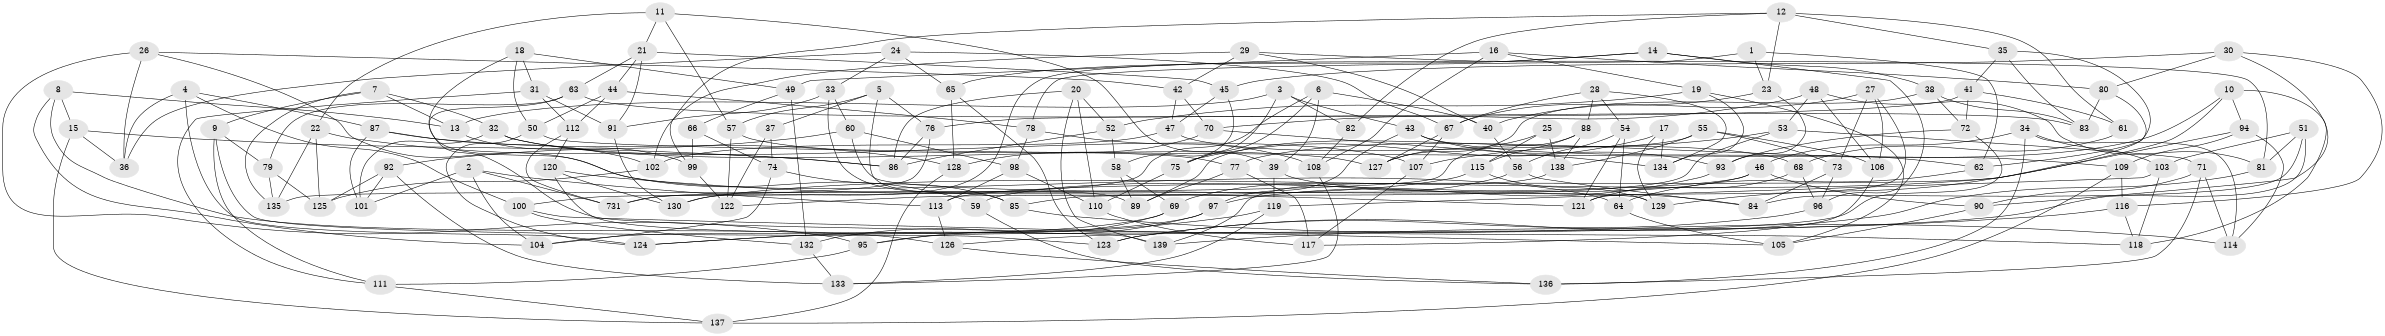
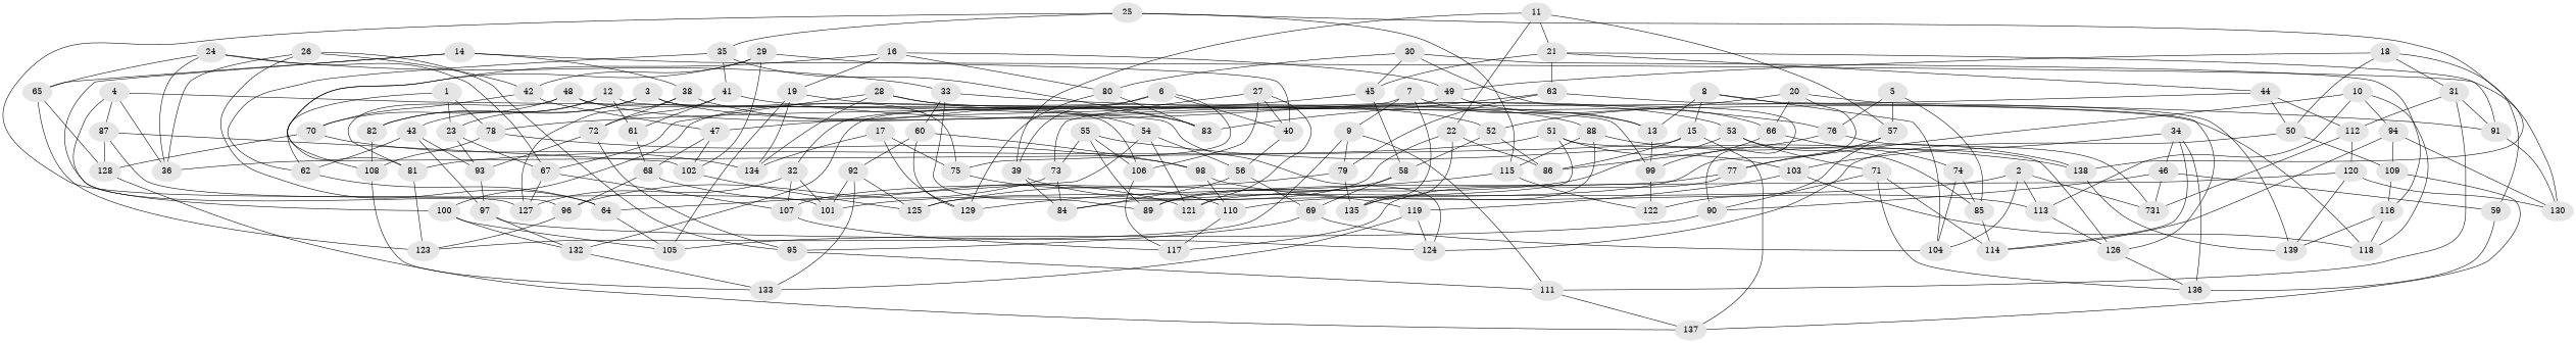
  graph {
    node [color=gray90 style=filled]
    1
    23
    62
    78
    67
    93
    64
    108
    98
    91
    130
    2
    101
    104
    113
    n16 [label=731]
    126
    3
    13
    43
    75
    82
    99
    97
    110
    4
    36
    87
    100
    124
    102
    128
    105
    132
    5
-   37
    57
    76
    85
    74
    122
    77
    86
    114
    6
    39
    40
    84
    119
    56
    7
    9
    32
    135
    79
    111
    123
    127
    107
    8
    15
    137
    136
    125
    10
    94
    118
    89
    117
    109
    11
    21
    22
    44
    45
    63
    12
    61
    68
    14
    38
    65
    96
    83
    72
    16
    19
    49
    80
    134
    52
    66
    129
    133
    17
    59
    18
    31
    50
    112
    58
    20
    139
    47
    24
    33
    60
    25
    35
    115
    138
    41
    26
    42
    95
    70
    27
    73
    106
    121
    28
    54
    88
    29
    81
    30
    90
    116
    120
    92
    34
    46
    103
    69
    48
    53
    71
    51
    55
    1 -- 23
    1 -- 62
    1 -- 78
    23 -- 67
    23 -- 93
    62 -- 64
    78 -- 108
    78 -- 98
    67 -- 127
    67 -- 107
    93 -- 97
    64 -- 105
    108 -- 133
    98 -- 113
    98 -- 110
    91 -- 130
    2 -- 101
    2 -- 104
    2 -- 113
    2 -- n16
    113 -- 126
    126 -- 136
    3 -- 13
    3 -- 43
    3 -- 75
    3 -- 82
    13 -- 99
    43 -- 62
    43 -- 93
    43 -- 97
    75 -- 110
    82 -- 108
    99 -- 122
    97 -- 124
    97 -- 132
    110 -- 117
    4 -- 36
    4 -- 87
    4 -- 100
    4 -- 124
    87 -- 101
    87 -- 102
    87 -- 128
    100 -- 105
    100 -- 132
    102 -- 125
    128 -- 137
    132 -- 133
-   5 -- 37
    5 -- 57
    5 -- 76
    5 -- 85
-   37 -- 74
-   37 -- 122
    57 -- 122
    57 -- 77
    76 -- n16
    76 -- 86
    85 -- 114
    74 -- 104
    74 -- 85
    77 -- 89
    77 -- 117
    6 -- 75
    6 -- 100
    6 -- 39
    6 -- 40
    39 -- 84
    39 -- 119
    40 -- 56
    119 -- 124
    119 -- 133
    56 -- 84
    56 -- 69
    7 -- 13
    7 -- 9
    7 -- 32
    7 -- 135
    9 -- 79
    9 -- 111
    9 -- 123
    32 -- 101
    32 -- 127
    32 -- 107
    79 -- 135
    79 -- 125
    111 -- 137
    107 -- 117
    8 -- 104
    8 -- 126
    8 -- 13
    8 -- 15
    15 -- 36
    15 -- 86
    15 -- 137
    10 -- 113
    10 -- 77
    10 -- 94
    10 -- 118
    94 -- 130
    94 -- 114
    94 -- 109
    109 -- 137
    109 -- 116
    11 -- 57
    11 -- 39
    11 -- 21
    11 -- 22
    21 -- 91
    21 -- 44
    21 -- 45
    21 -- 63
    22 -- 86
    22 -- 135
    22 -- 125
    44 -- 78
    44 -- 50
    44 -- 112
    45 -- 58
    45 -- 47
    63 -- 79
    63 -- 118
    63 -- 83
    12 -- 23
    12 -- 82
    12 -- 99
    12 -- 61
    61 -- 68
    68 -- 96
    68 -- 121
    14 -- 130
    14 -- 38
    14 -- 65
    14 -- 96
    38 -- 127
    38 -- 83
    38 -- 72
    65 -- 128
    65 -- 123
    96 -- 123
    72 -- 93
    72 -- 95
    16 -- 108
    16 -- 19
    16 -- 49
    16 -- 80
    19 -- 105
    19 -- 134
    19 -- 52
    49 -- 132
    49 -- 66
    80 -- 83
    80 -- 129
    52 -- 86
    52 -- 58
    66 -- 99
    66 -- 74
    17 -- 75
    17 -- 134
    17 -- 129
    59 -- 136
    18 -- 49
    18 -- 59
    18 -- 31
    18 -- 50
    31 -- 91
    31 -- 111
    31 -- 112
    50 -- 124
    50 -- 109
    112 -- n16
    112 -- 120
    58 -- 89
    58 -- 69
    20 -- 110
    20 -- 52
-   20 -- 86
+   20 -- 66
    20 -- 139
    47 -- 102
    47 -- 68
    24 -- 67
    24 -- 36
    24 -- 65
    24 -- 33
    33 -- 91
    33 -- 89
    33 -- 60
    60 -- 98
    60 -- 129
    60 -- 92
    25 -- 127
-   12 -- 35
+   25 -- 35
    25 -- 115
    25 -- 138
    35 -- 62
    35 -- 83
    35 -- 41
    115 -- 122
    115 -- 129
    138 -- 139
    41 -- 76
    41 -- 61
    41 -- 72
    26 -- 64
    26 -- 36
    26 -- 42
    26 -- 95
    42 -- 47
    42 -- 70
    95 -- 111
    70 -- 128
    70 -- 134
    27 -- 40
    27 -- 73
    27 -- 106
    27 -- 121
    73 -- 84
    73 -- 96
    106 -- 117
    28 -- 67
    28 -- 134
    28 -- 54
    28 -- 88
    54 -- 64
    54 -- 56
    54 -- 121
    88 -- 135
    88 -- 115
    88 -- 138
    29 -- 102
    29 -- 40
    29 -- 42
    29 -- 81
    81 -- 123
    30 -- 45
    30 -- 80
    30 -- 90
    30 -- 116
    90 -- 105
    116 -- 118
    116 -- 139
    120 -- 130
    120 -- 139
    120 -- 121
    92 -- 101
    92 -- 125
    92 -- 133
    34 -- 114
    34 -- 136
    34 -- 46
    34 -- 103
    46 -- n16
    46 -- 59
    46 -- 90
    103 -- 119
    103 -- 118
    69 -- 104
    69 -- 95
    48 -- 70
    48 -- 106
    48 -- 81
    48 -- 53
    53 -- 85
    53 -- 107
    53 -- 71
    71 -- 114
    71 -- 136
    71 -- 90
    51 -- 126
    51 -- 84
    51 -- 81
    51 -- 103
    55 -- 89
    55 -- 138
    55 -- 73
    55 -- 106
  }
